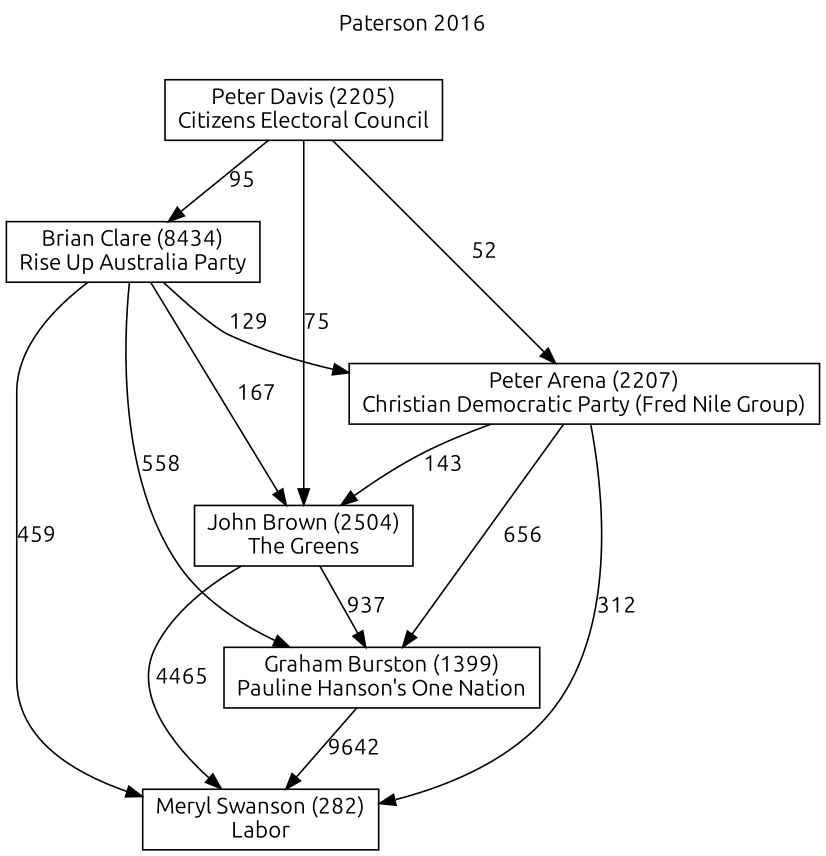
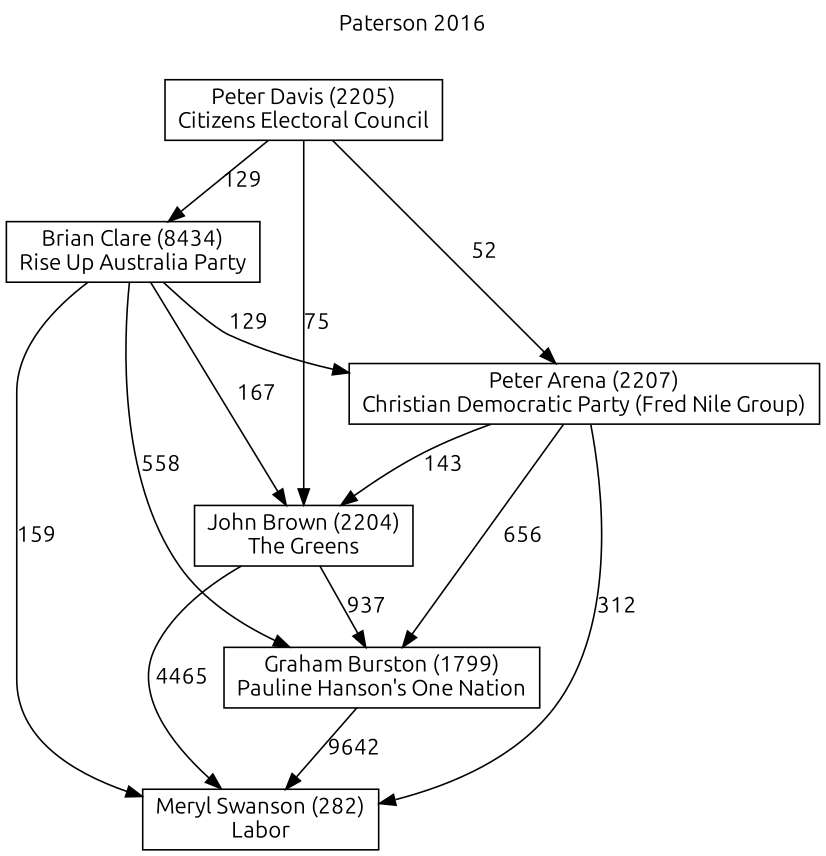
  digraph {
    fontname=Ubuntu
    label="Paterson 2016"
    labelloc=t
    mclimit=10
    node [fontname=Ubuntu shape=box]
    edge [fontname=Ubuntu]
    n1 [label="Meryl Swanson (282)\nLabor"]
    n2 [label="Brian Clare (8434)\nRise Up Australia Party"]
-   n3 [label="John Brown (2504)\nThe Greens"]
-   n4 [label="Graham Burston (1399)\nPauline Hanson's One Nation"]
+   n3 [label="John Brown (2204)\nThe Greens"]
+   n4 [label="Graham Burston (1799)\nPauline Hanson's One Nation"]
    n5 [label="Peter Arena (2207)\nChristian Democratic Party (Fred Nile Group)"]
    n6 [label="Peter Davis (2205)\nCitizens Electoral Council"]
-   n2 -> n1 [label=459]
+   n2 -> n1 [label=159]
    n2 -> n3 [label=167]
    n2 -> n4 [label=558]
    n2 -> n5 [label=129]
    n3 -> n1 [label=4465]
    n3 -> n4 [label=937]
    n4 -> n1 [label=9642]
    n5 -> n1 [label=312]
    n5 -> n3 [label=143]
    n5 -> n4 [label=656]
-   n6 -> n2 [label=95]
+   n6 -> n2 [label=129]
    n6 -> n3 [label=75]
    n6 -> n5 [label=52]
  }
